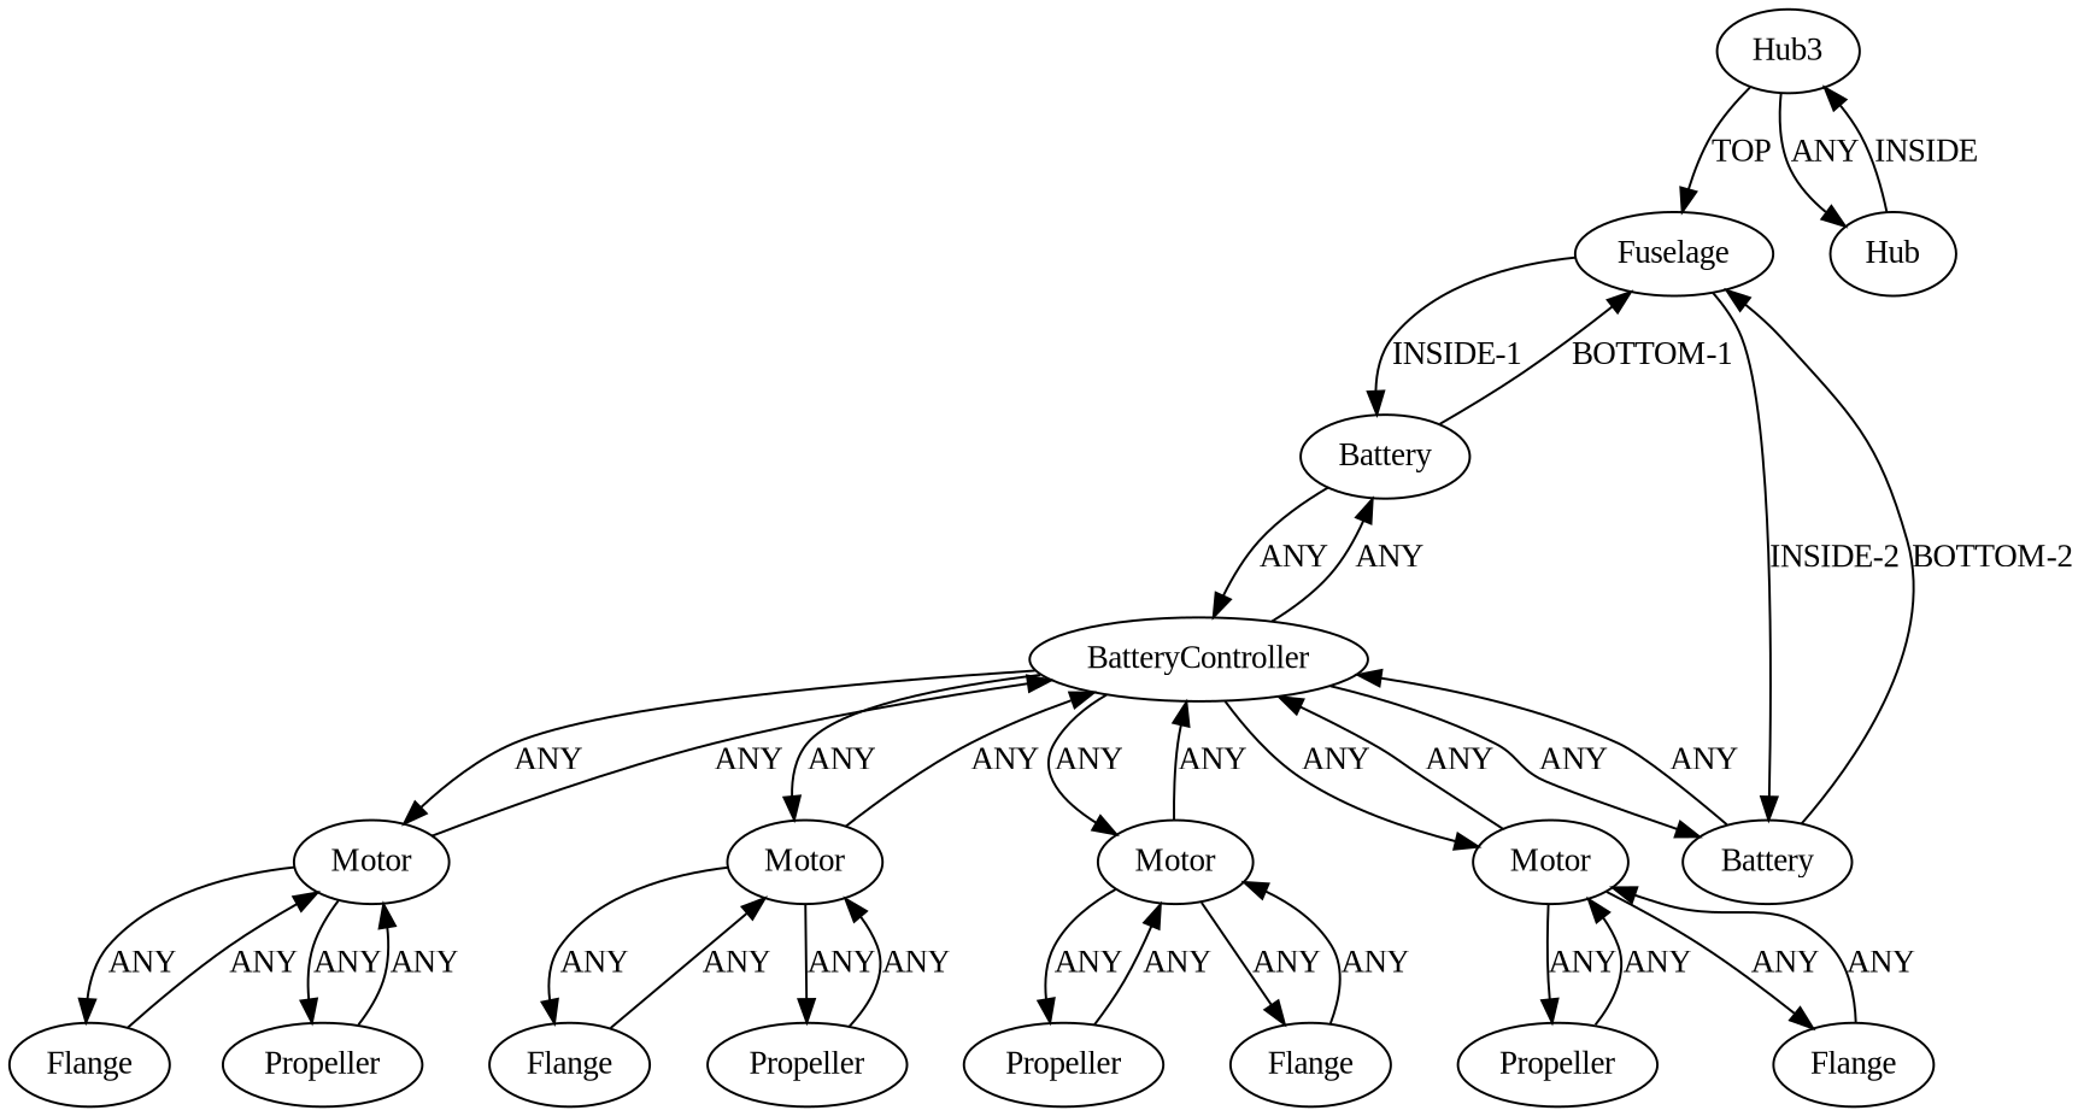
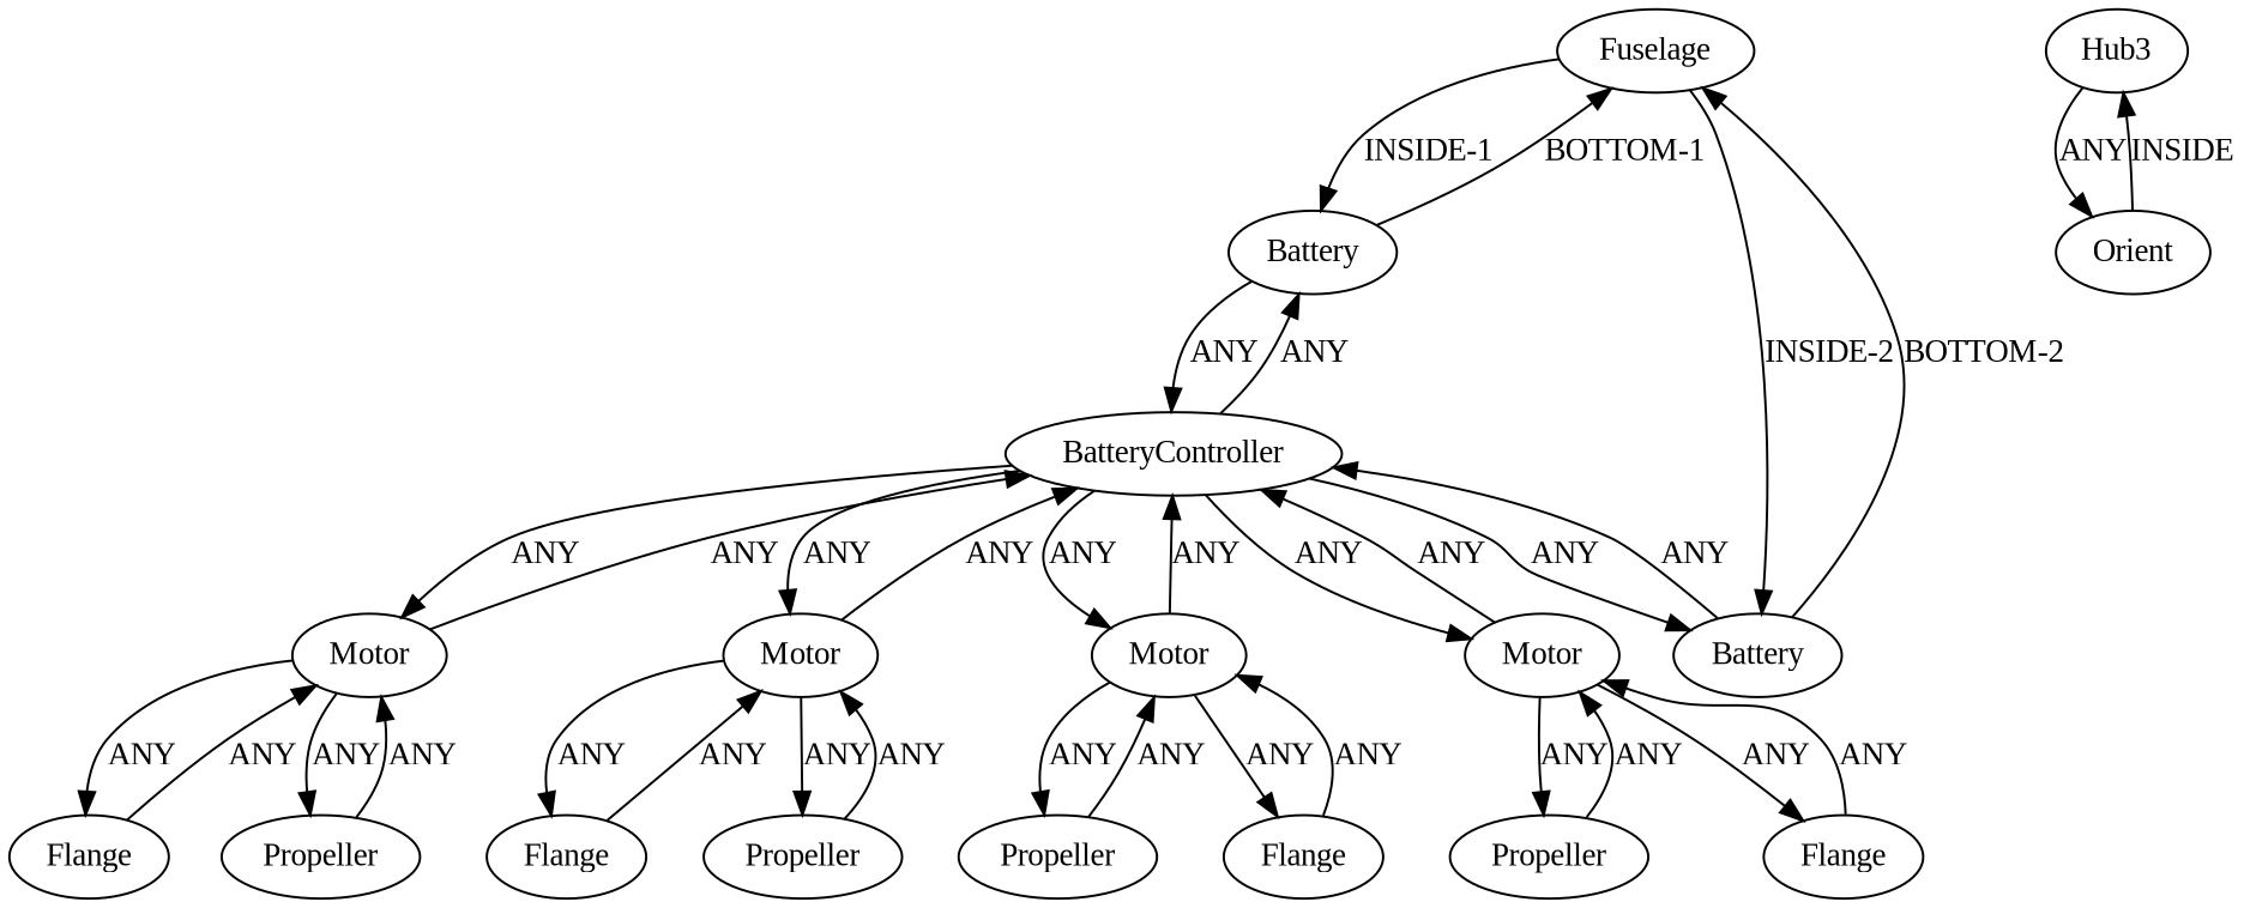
  digraph {
    fontname="Liberation Serif"
    node [fontname="Liberation Serif"]
    edge [fontname="Liberation Serif"]
    n1 [instance=Fuselage_instance_1 label=Fuselage]
    n2 [instance=Battery_instance_1 label=Battery]
    n3 [instance=Battery_instance_2 label=Battery]
    n4 [instance=Hub3_instance_4 label=Hub3]
-   n5 [instance=Orient label=Hub]
+   n5 [instance=Orient label=Orient]
    n6 [instance=BatteryController_instance_1 label=BatteryController]
    n7 [instance=Flange_instance_1 label=Flange]
    n8 [instance=Motor_instance_1 label=Motor]
    n9 [instance=Propeller_instance_1 label=Propeller]
    n10 [instance=Motor_instance_4 label=Motor]
    n11 [instance=Motor_instance_2 label=Motor]
    n12 [instance=Motor_instance_3 label=Motor]
    n13 [instance=Flange_instance_2 label=Flange]
    n14 [instance=Propeller_instance_4 label=Propeller]
    n15 [instance=Propeller_instance_2 label=Propeller]
    n16 [instance=Flange_instance_3 label=Flange]
    n17 [instance=Propeller_instance_3 label=Propeller]
    n18 [instance=Flange_instance_4 label=Flange]
    n1 -> n2 [label="INSIDE-1"]
    n1 -> n3 [label="INSIDE-2"]
    n2 -> n1 [label="BOTTOM-1"]
    n2 -> n6 [label=ANY]
    n3 -> n1 [label="BOTTOM-2"]
    n3 -> n6 [label=ANY]
-   n4 -> n1 [label=TOP]
    n4 -> n5 [label=ANY]
    n5 -> n4 [label=INSIDE]
    n6 -> n2 [label=ANY]
    n6 -> n3 [label=ANY]
    n6 -> n8 [label=ANY]
    n6 -> n10 [label=ANY]
    n6 -> n11 [label=ANY]
    n6 -> n12 [label=ANY]
    n7 -> n8 [label=ANY]
    n8 -> n6 [label=ANY]
    n8 -> n7 [label=ANY]
    n8 -> n9 [label=ANY]
    n9 -> n8 [label=ANY]
    n10 -> n6 [label=ANY]
    n10 -> n13 [label=ANY]
    n10 -> n14 [label=ANY]
    n11 -> n6 [label=ANY]
    n11 -> n15 [label=ANY]
    n11 -> n16 [label=ANY]
    n12 -> n6 [label=ANY]
    n12 -> n17 [label=ANY]
    n12 -> n18 [label=ANY]
    n13 -> n10 [label=ANY]
    n14 -> n10 [label=ANY]
    n15 -> n11 [label=ANY]
    n16 -> n11 [label=ANY]
    n17 -> n12 [label=ANY]
    n18 -> n12 [label=ANY]
  }
